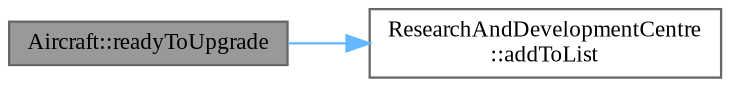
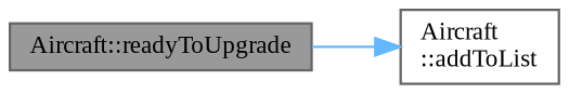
  digraph {
    rankdir=LR
    fontname="Liberation Serif"
    node [fontname="Liberation Serif" fontsize=10 shape=box style=filled]
    n1 [color=gray40 fillcolor=grey60 fontcolor=black height=0.2 label="Aircraft::readyToUpgrade" width=0.4]
-   n2 [color=grey40 fillcolor=white height=0.2 label="ResearchAndDevelopmentCentre\l::addToList" width=0.4]
+   n2 [color=grey40 fillcolor=white height=0.2 label="Aircraft\l::addToList" width=0.4]
    n1 -> n2 [color=steelblue1 fontname="Liberation Serif" fontsize=10 labelfontname=Helvetica labelfontsize=10 style=solid]
  }
